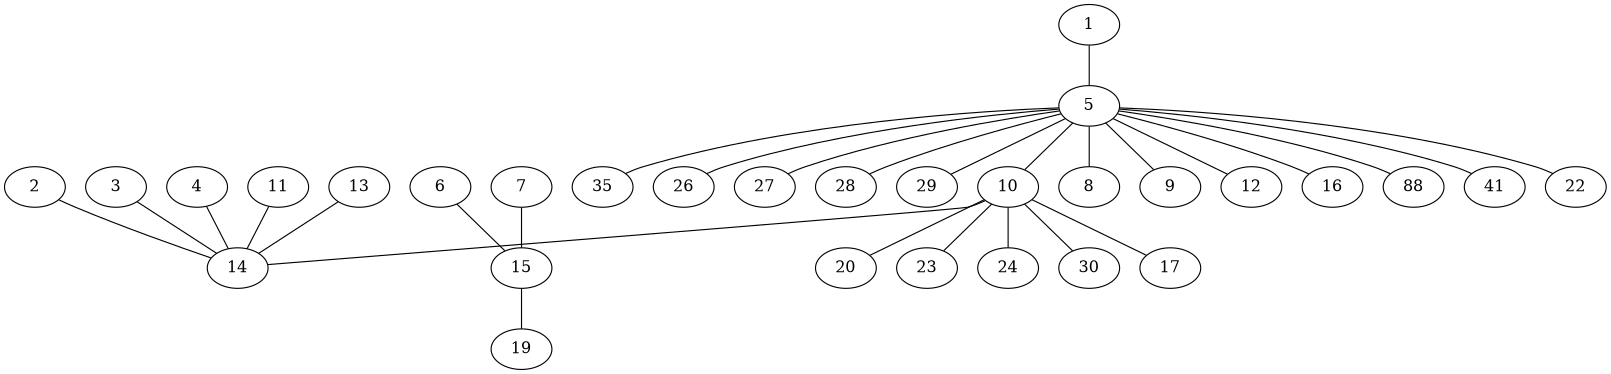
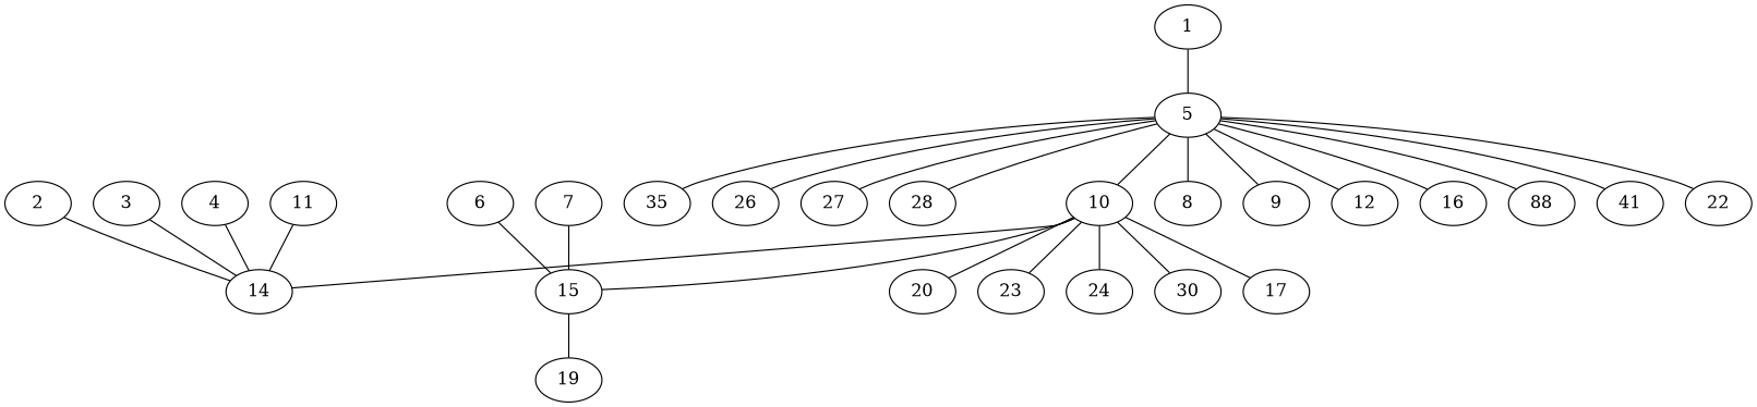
  graph {
    5
    10
    8
    9
    12
    16
    n7 [label=88]
    n8 [label=41]
    22
    n10 [label=35]
    26
    27
    28
-   29
    14
    15
    17
    20
    23
    24
    30
    19
    1
    2
    3
    4
    11
-   13
    6
    7
    5 -- 10
    5 -- 8
    5 -- 9
    5 -- 12
    5 -- 16
    5 -- n7
    5 -- n8
    5 -- 22
    5 -- n10
    5 -- 26
    5 -- 27
    5 -- 28
-   5 -- 29
    10 -- 14
+   10 -- 15
    10 -- 17
    10 -- 20
    10 -- 23
    10 -- 24
    10 -- 30
    15 -- 19
    1 -- 5
    2 -- 14
    3 -- 14
    4 -- 14
    11 -- 14
-   13 -- 14
    6 -- 15
    7 -- 15
  }
